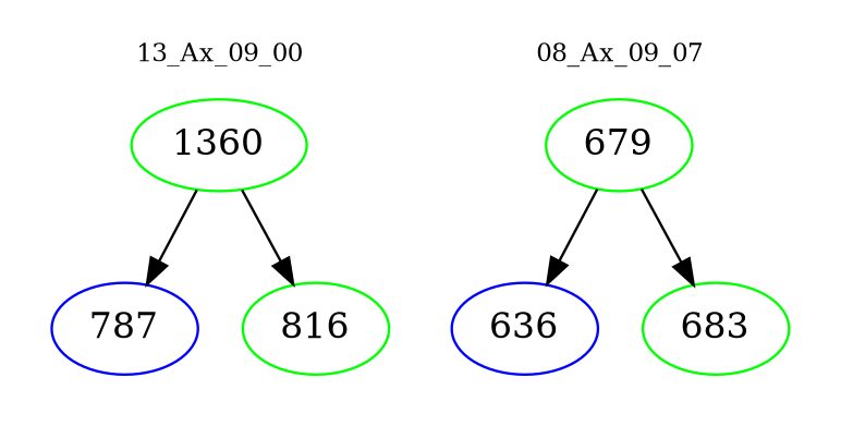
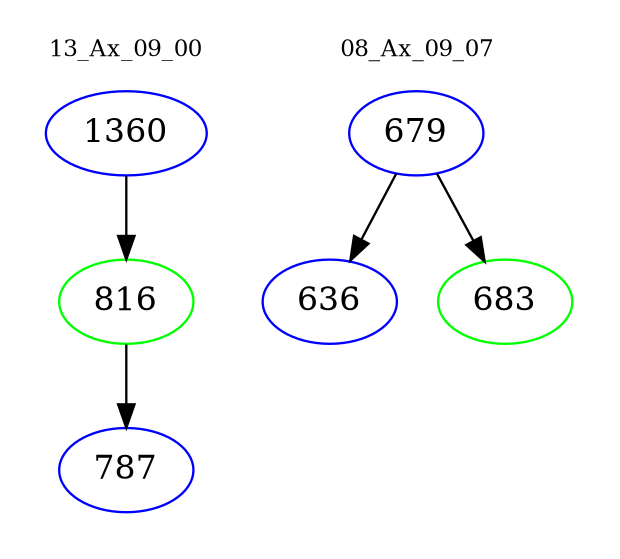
  digraph {
    node [color=blue]
    edge [color=black]
-   n1 [color=green label=1360]
+   n1 [label=1360]
    n2 [label=787]
    n3 [color=green label=816]
-   n4 [color=green label=679]
+   n4 [label=679]
    n5 [label=636]
    n6 [color=green label=683]
    subgraph cluster_1 {
      color=white
      fontsize=10
      label="13_Ax_09_00"
      n1
      n2
      n3
    }
    subgraph cluster_2 {
      color=white
      fontsize=10
      label="08_Ax_09_07"
      n4
      n5
      n6
    }
-   n1 -> n2
+   n3 -> n2
    n1 -> n3
    n4 -> n5
    n4 -> n6
  }
